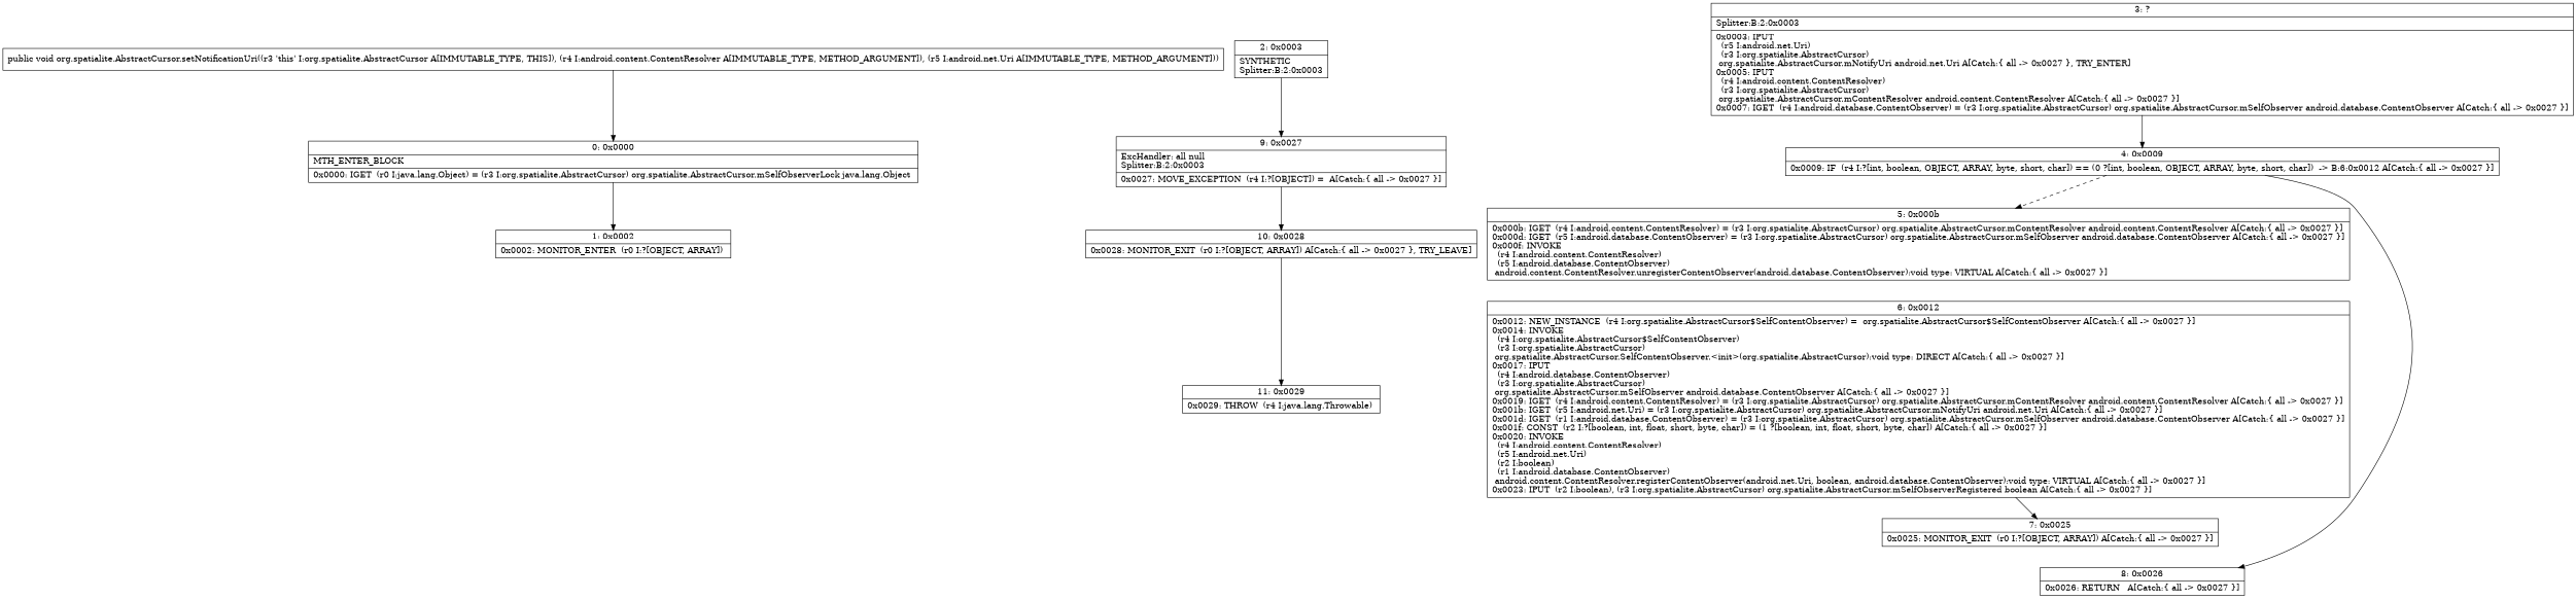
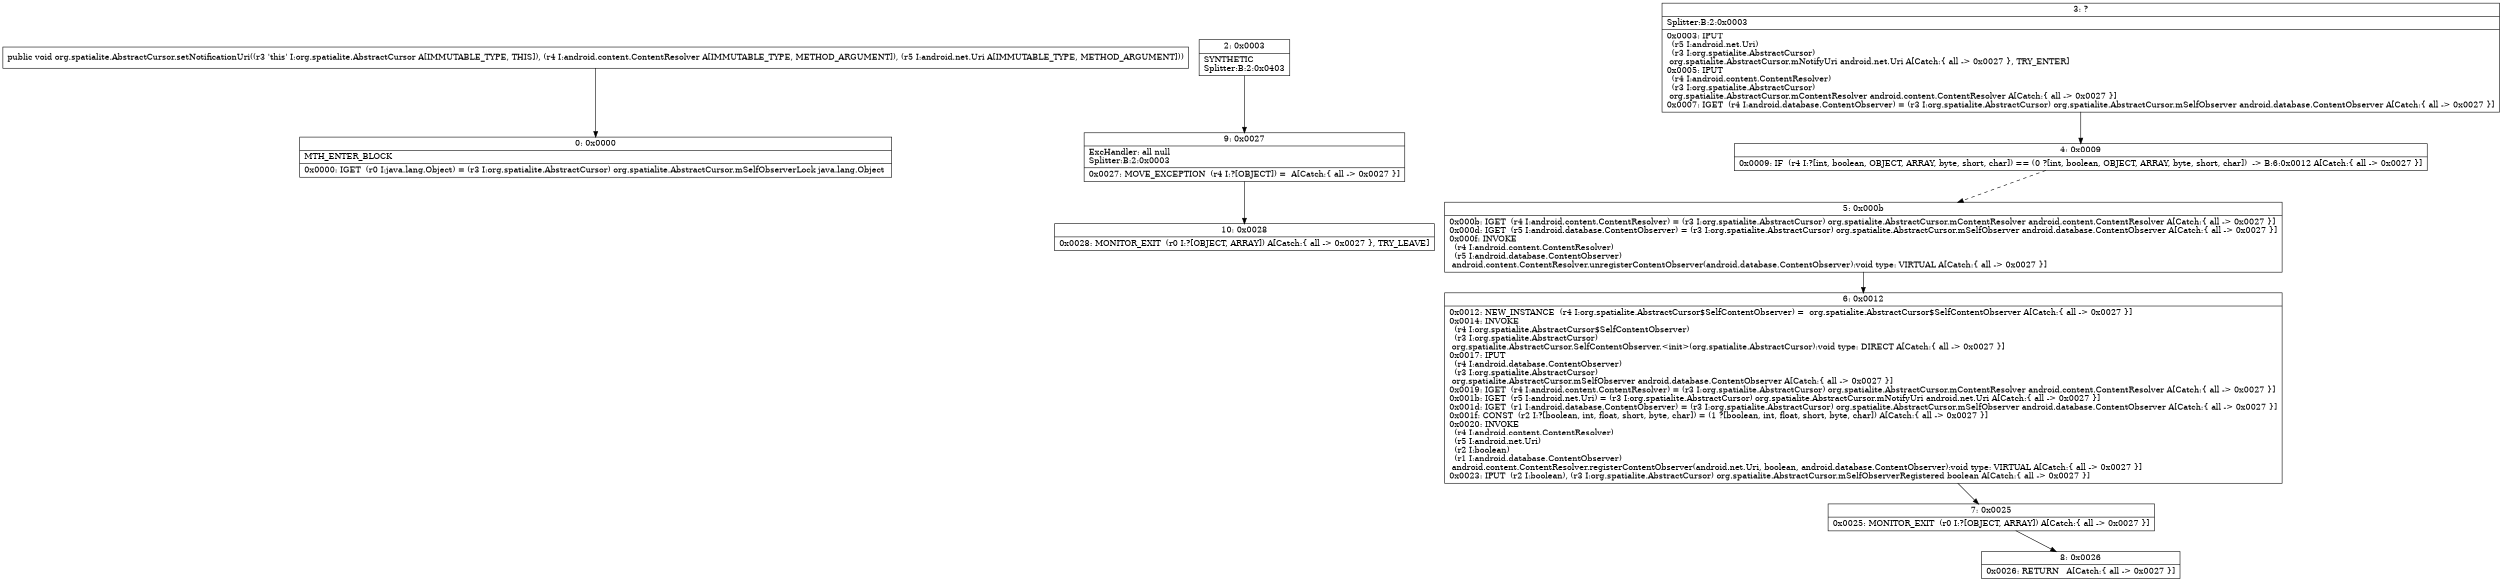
  digraph {
    node [shape=record]
    n1 [label="{0\:\ 0x0000|MTH_ENTER_BLOCK\l|0x0000: IGET  (r0 I:java.lang.Object) = (r3 I:org.spatialite.AbstractCursor) org.spatialite.AbstractCursor.mSelfObserverLock java.lang.Object \l}"]
-   n2 [label="{1\:\ 0x0002|0x0002: MONITOR_ENTER  (r0 I:?[OBJECT, ARRAY]) \l}"]
-   n3 [label="{2\:\ 0x0003|SYNTHETIC\lSplitter:B:2:0x0003\l}"]
+   n3 [label="{2\:\ 0x0003|SYNTHETIC\lSplitter:B:2:0x0403\l}"]
    n4 [label="{9\:\ 0x0027|ExcHandler: all null\lSplitter:B:2:0x0003\l|0x0027: MOVE_EXCEPTION  (r4 I:?[OBJECT]) =  A[Catch:\{ all \-\> 0x0027 \}]\l}"]
    n5 [label="{3\:\ ?|Splitter:B:2:0x0003\l|0x0003: IPUT  \l  (r5 I:android.net.Uri)\l  (r3 I:org.spatialite.AbstractCursor)\l org.spatialite.AbstractCursor.mNotifyUri android.net.Uri A[Catch:\{ all \-\> 0x0027 \}, TRY_ENTER]\l0x0005: IPUT  \l  (r4 I:android.content.ContentResolver)\l  (r3 I:org.spatialite.AbstractCursor)\l org.spatialite.AbstractCursor.mContentResolver android.content.ContentResolver A[Catch:\{ all \-\> 0x0027 \}]\l0x0007: IGET  (r4 I:android.database.ContentObserver) = (r3 I:org.spatialite.AbstractCursor) org.spatialite.AbstractCursor.mSelfObserver android.database.ContentObserver A[Catch:\{ all \-\> 0x0027 \}]\l}"]
    n6 [label="{4\:\ 0x0009|0x0009: IF  (r4 I:?[int, boolean, OBJECT, ARRAY, byte, short, char]) == (0 ?[int, boolean, OBJECT, ARRAY, byte, short, char])  \-\> B:6:0x0012 A[Catch:\{ all \-\> 0x0027 \}]\l}"]
    n7 [label="{10\:\ 0x0028|0x0028: MONITOR_EXIT  (r0 I:?[OBJECT, ARRAY]) A[Catch:\{ all \-\> 0x0027 \}, TRY_LEAVE]\l}"]
    n8 [label="{5\:\ 0x000b|0x000b: IGET  (r4 I:android.content.ContentResolver) = (r3 I:org.spatialite.AbstractCursor) org.spatialite.AbstractCursor.mContentResolver android.content.ContentResolver A[Catch:\{ all \-\> 0x0027 \}]\l0x000d: IGET  (r5 I:android.database.ContentObserver) = (r3 I:org.spatialite.AbstractCursor) org.spatialite.AbstractCursor.mSelfObserver android.database.ContentObserver A[Catch:\{ all \-\> 0x0027 \}]\l0x000f: INVOKE  \l  (r4 I:android.content.ContentResolver)\l  (r5 I:android.database.ContentObserver)\l android.content.ContentResolver.unregisterContentObserver(android.database.ContentObserver):void type: VIRTUAL A[Catch:\{ all \-\> 0x0027 \}]\l}"]
    n9 [label="{6\:\ 0x0012|0x0012: NEW_INSTANCE  (r4 I:org.spatialite.AbstractCursor$SelfContentObserver) =  org.spatialite.AbstractCursor$SelfContentObserver A[Catch:\{ all \-\> 0x0027 \}]\l0x0014: INVOKE  \l  (r4 I:org.spatialite.AbstractCursor$SelfContentObserver)\l  (r3 I:org.spatialite.AbstractCursor)\l org.spatialite.AbstractCursor.SelfContentObserver.\<init\>(org.spatialite.AbstractCursor):void type: DIRECT A[Catch:\{ all \-\> 0x0027 \}]\l0x0017: IPUT  \l  (r4 I:android.database.ContentObserver)\l  (r3 I:org.spatialite.AbstractCursor)\l org.spatialite.AbstractCursor.mSelfObserver android.database.ContentObserver A[Catch:\{ all \-\> 0x0027 \}]\l0x0019: IGET  (r4 I:android.content.ContentResolver) = (r3 I:org.spatialite.AbstractCursor) org.spatialite.AbstractCursor.mContentResolver android.content.ContentResolver A[Catch:\{ all \-\> 0x0027 \}]\l0x001b: IGET  (r5 I:android.net.Uri) = (r3 I:org.spatialite.AbstractCursor) org.spatialite.AbstractCursor.mNotifyUri android.net.Uri A[Catch:\{ all \-\> 0x0027 \}]\l0x001d: IGET  (r1 I:android.database.ContentObserver) = (r3 I:org.spatialite.AbstractCursor) org.spatialite.AbstractCursor.mSelfObserver android.database.ContentObserver A[Catch:\{ all \-\> 0x0027 \}]\l0x001f: CONST  (r2 I:?[boolean, int, float, short, byte, char]) = (1 ?[boolean, int, float, short, byte, char]) A[Catch:\{ all \-\> 0x0027 \}]\l0x0020: INVOKE  \l  (r4 I:android.content.ContentResolver)\l  (r5 I:android.net.Uri)\l  (r2 I:boolean)\l  (r1 I:android.database.ContentObserver)\l android.content.ContentResolver.registerContentObserver(android.net.Uri, boolean, android.database.ContentObserver):void type: VIRTUAL A[Catch:\{ all \-\> 0x0027 \}]\l0x0023: IPUT  (r2 I:boolean), (r3 I:org.spatialite.AbstractCursor) org.spatialite.AbstractCursor.mSelfObserverRegistered boolean A[Catch:\{ all \-\> 0x0027 \}]\l}"]
    n10 [label="{7\:\ 0x0025|0x0025: MONITOR_EXIT  (r0 I:?[OBJECT, ARRAY]) A[Catch:\{ all \-\> 0x0027 \}]\l}"]
    n11 [label="{8\:\ 0x0026|0x0026: RETURN   A[Catch:\{ all \-\> 0x0027 \}]\l}"]
-   n12 [label="{11\:\ 0x0029|0x0029: THROW  (r4 I:java.lang.Throwable) \l}"]
    n13 [label="{public void org.spatialite.AbstractCursor.setNotificationUri((r3 'this' I:org.spatialite.AbstractCursor A[IMMUTABLE_TYPE, THIS]), (r4 I:android.content.ContentResolver A[IMMUTABLE_TYPE, METHOD_ARGUMENT]), (r5 I:android.net.Uri A[IMMUTABLE_TYPE, METHOD_ARGUMENT])) }"]
-   n1 -> n2
    n3 -> n4
    n4 -> n7
    n5 -> n6
    n6 -> n8 [style=dashed]
-   n7 -> n12
+   n8 -> n9
    n9 -> n10
-   n6 -> n11
+   n10 -> n11
    n13 -> n1
  }
